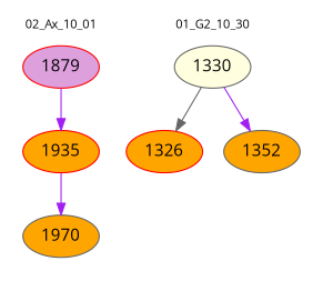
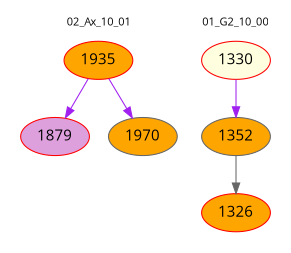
  digraph {
    fontname="Open Sans"
    node [color=red fillcolor=orange fontname="Open Sans" style=filled]
    edge [color=purple fontname="Open Sans"]
    n1 [label=1935]
    n2 [fillcolor=plum label=1879]
    n3 [color=gray40 label=1970]
-   n4 [color=gray40 fillcolor=lightyellow label=1330]
+   n4 [fillcolor=lightyellow label=1330]
    n5 [label=1326]
    n6 [color=gray40 label=1352]
    subgraph cluster_1 {
      color=white
      fontsize=10
      label="02_Ax_10_01"
      n1
      n2
      n3
    }
    subgraph cluster_2 {
      color=white
      fontsize=10
-     label="01_G2_10_30"
+     label="01_G2_10_00"
      n4
      n5
      n6
    }
-   n2 -> n1
+   n1 -> n2
    n1 -> n3
-   n4 -> n5 [color=gray40]
+   n6 -> n5 [color=gray40]
    n4 -> n6
  }
